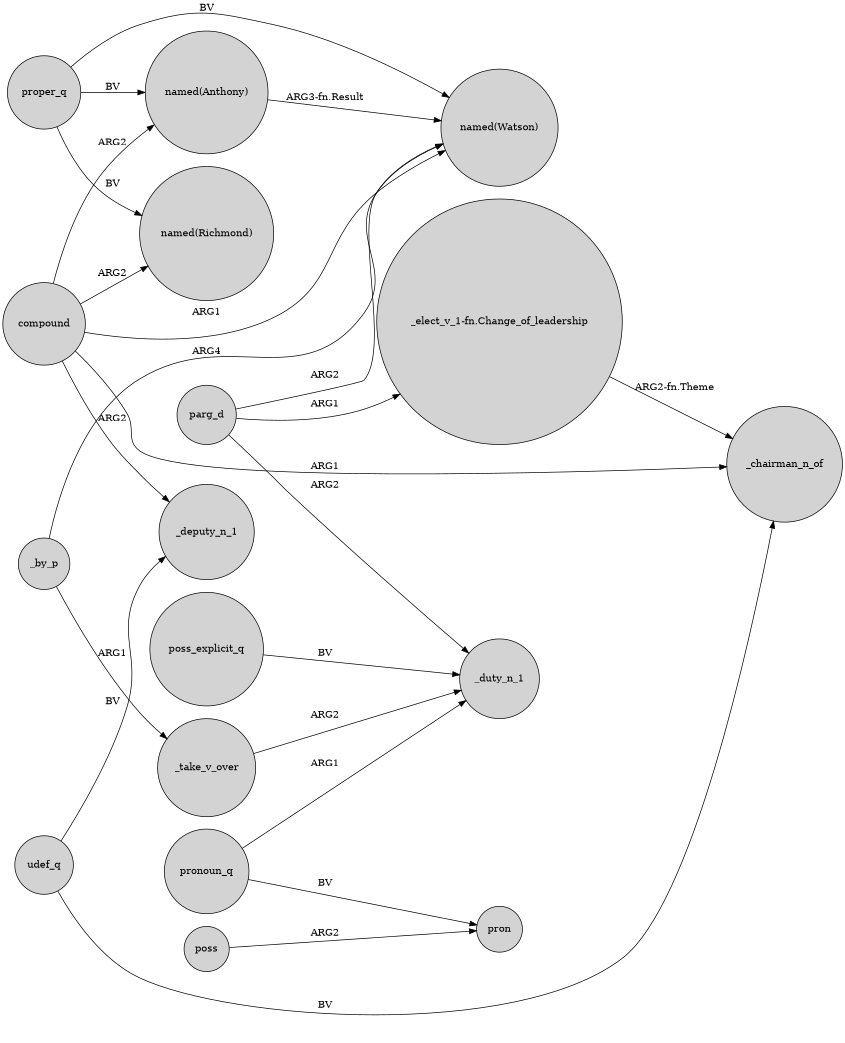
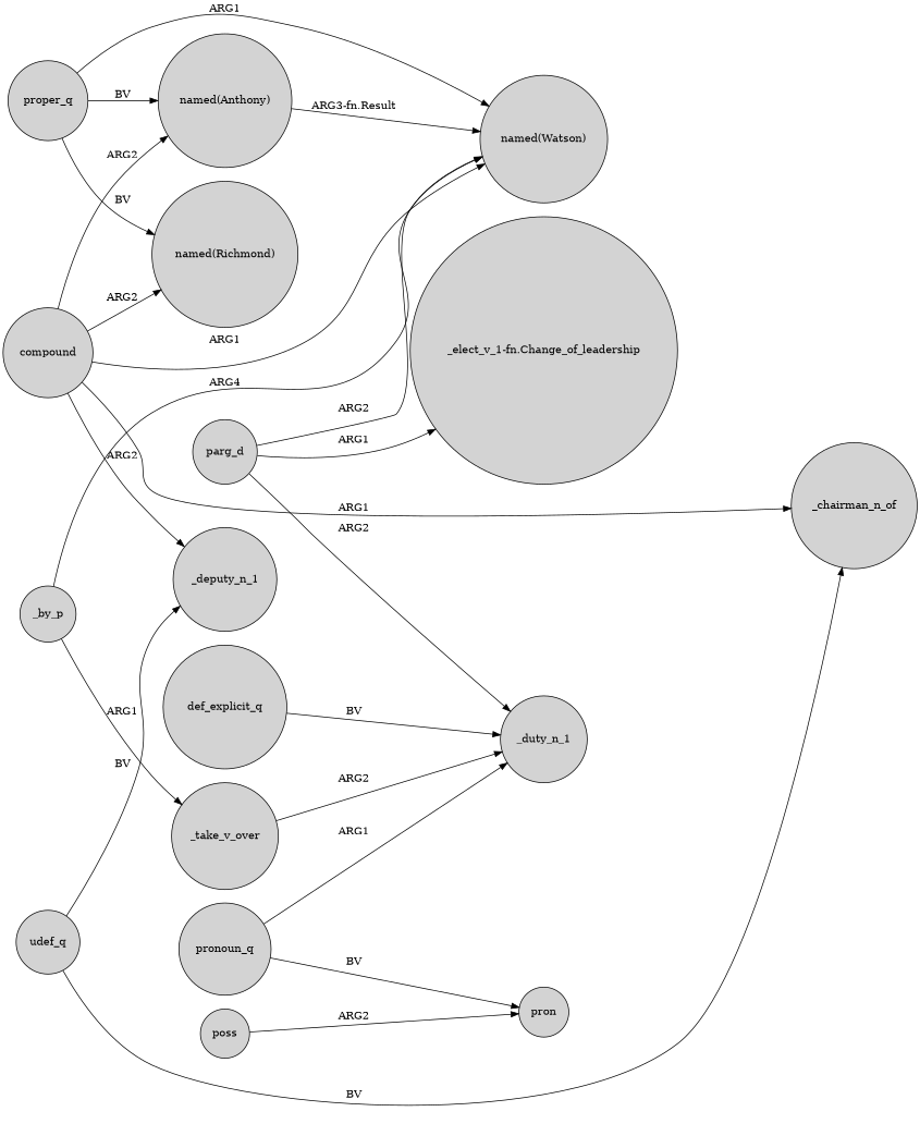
  digraph {
    rankdir=LR
    node [shape=circle style=filled]
    parg_d
    _duty_n_1
    "named(Watson)"
    "_elect_v_1-fn.Change_of_leadership"
    _chairman_n_of
    _take_v_over
    proper_q
    "named(Richmond)"
    "named(Anthony)"
    compound
    _deputy_n_1
    poss
    pron
    udef_q
    pronoun_q
-   def_explicit_q [label=poss_explicit_q]
+   def_explicit_q
    _by_p
    parg_d -> _duty_n_1 [label=ARG2]
    parg_d -> "named(Watson)" [label=ARG2]
    parg_d -> "_elect_v_1-fn.Change_of_leadership" [label=ARG1]
-   "_elect_v_1-fn.Change_of_leadership" -> _chairman_n_of [label="ARG2-fn.Theme"]
    _take_v_over -> _duty_n_1 [label=ARG2]
-   proper_q -> "named(Watson)" [label=BV]
+   proper_q -> "named(Watson)" [label=ARG1]
    proper_q -> "named(Richmond)" [label=BV]
    proper_q -> "named(Anthony)" [label=BV]
    "named(Anthony)" -> "named(Watson)" [label="ARG3-fn.Result"]
    compound -> "named(Watson)" [label=ARG1]
    compound -> _chairman_n_of [label=ARG1]
    compound -> "named(Richmond)" [label=ARG2]
    compound -> "named(Anthony)" [label=ARG2]
    compound -> _deputy_n_1 [label=ARG2]
    poss -> pron [label=ARG2]
    udef_q -> _chairman_n_of [label=BV]
    udef_q -> _deputy_n_1 [label=BV]
    pronoun_q -> _duty_n_1 [label=ARG1]
    pronoun_q -> pron [label=BV]
    def_explicit_q -> _duty_n_1 [label=BV]
    _by_p -> "named(Watson)" [label=ARG4]
    _by_p -> _take_v_over [label=ARG1]
  }
